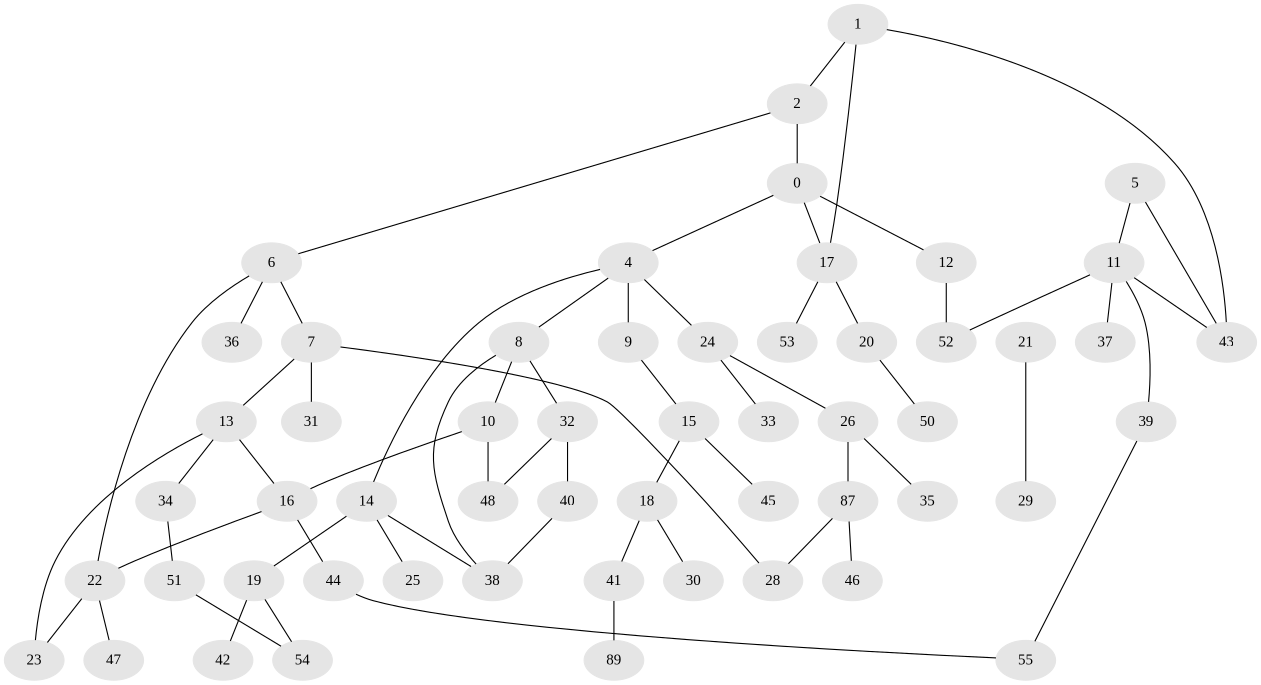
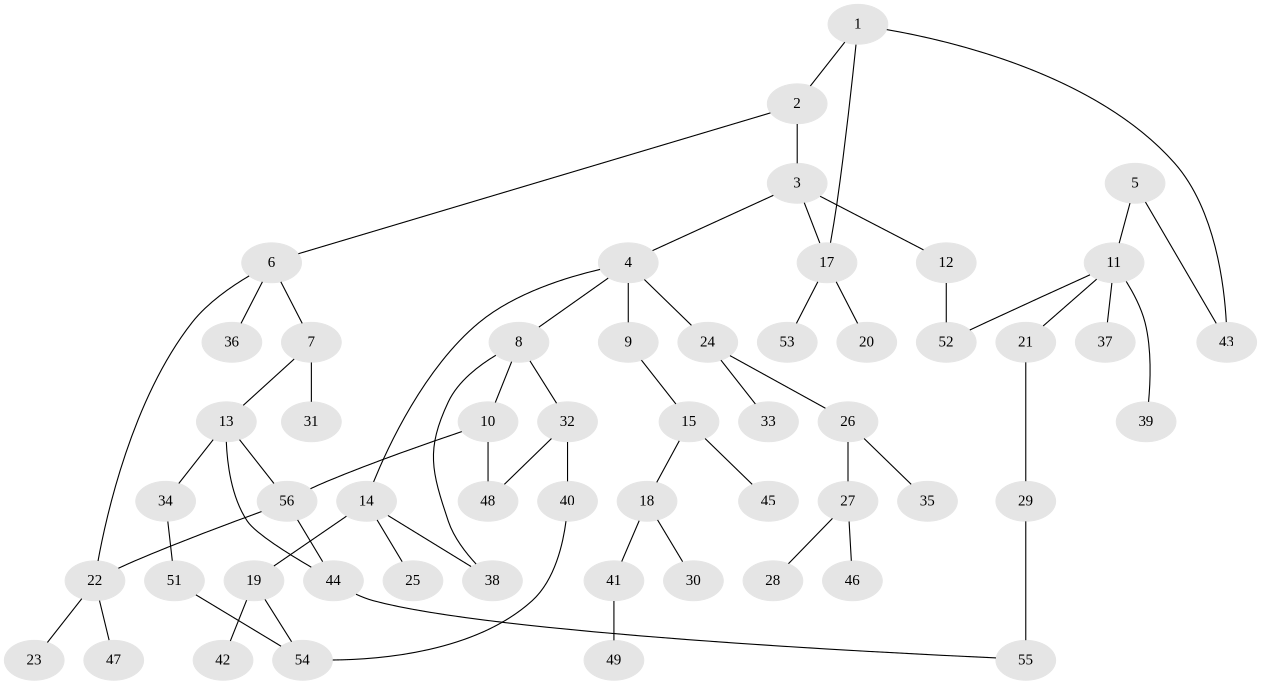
  graph {
    fontname="Liberation Serif"
    node [color=gray90 fontname="Liberation Serif" style=filled]
    edge [fontname="Liberation Serif"]
    1
    2
    17
    43
-   3 [label=0]
+   3
    6
    5
    11
    20
    53
    4
    12
    7
    22
    36
    8
    9
    14
    24
    52
    10
    32
    38
    15
    19
    25
    26
    33
    21
    37
    39
    13
    28
    31
    23
    47
-   16
+   16 [label=56]
    34
    48
    40
    18
    45
    44
    29
    55
    51
    42
    54
    30
    41
-   50
-   49 [label=89]
-   27 [label=87]
+   49
+   27
    35
    46
    1 -- 2
    1 -- 17
    1 -- 43
    2 -- 3
    2 -- 6
    17 -- 20
    17 -- 53
    3 -- 17
    3 -- 4
    3 -- 12
    6 -- 7
    6 -- 22
    6 -- 36
    5 -- 43
    5 -- 11
    11 -- 52
-   11 -- 43
+   11 -- 21
    11 -- 37
    11 -- 39
-   20 -- 50
    4 -- 8
    4 -- 9
    4 -- 14
    4 -- 24
    12 -- 52
    7 -- 13
-   7 -- 28
    7 -- 31
    22 -- 23
    22 -- 47
    8 -- 10
    8 -- 32
    8 -- 38
    9 -- 15
    14 -- 38
    14 -- 19
    14 -- 25
    24 -- 26
    24 -- 33
    10 -- 16
    10 -- 48
    32 -- 48
    32 -- 40
    15 -- 18
    15 -- 45
    19 -- 42
    19 -- 54
    26 -- 27
    26 -- 35
    21 -- 29
-   39 -- 55
-   13 -- 23
+   29 -- 55
+   13 -- 44
    13 -- 16
    13 -- 34
    16 -- 22
    16 -- 44
    34 -- 51
-   40 -- 38
+   40 -- 54
    18 -- 30
    18 -- 41
    44 -- 55
    51 -- 54
    41 -- 49
    27 -- 28
    27 -- 46
  }
